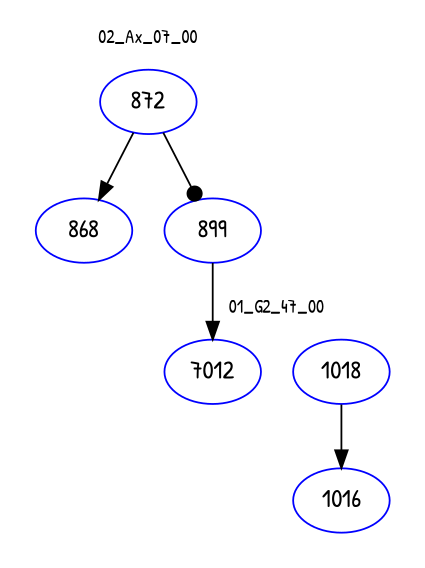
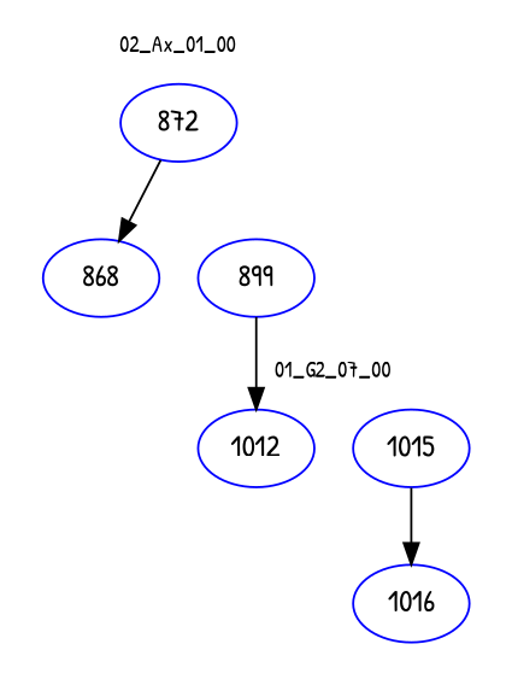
  digraph {
    fontname="Patrick Hand"
    node [color=blue fontname="Patrick Hand"]
    edge [arrowhead=normal color=black fontname="Patrick Hand"]
    n1 [label=872]
    n2 [label=868]
    n3 [label=899]
-   n4 [label=1018]
-   n5 [label=7012]
+   n4 [label=1015]
+   n5 [label=1012]
    n6 [label=1016]
    subgraph cluster_1 {
      color=white
      fontsize=10
-     label="02_Ax_07_00"
+     label="02_Ax_01_00"
      n1
      n2
      n3
    }
    subgraph cluster_2 {
      color=white
      fontsize=10
-     label="01_G2_47_00"
+     label="01_G2_07_00"
      n4
      n5
      n6
    }
    n1 -> n2
-   n1 -> n3 [arrowhead=dot]
    n3 -> n5
    n4 -> n6
  }
